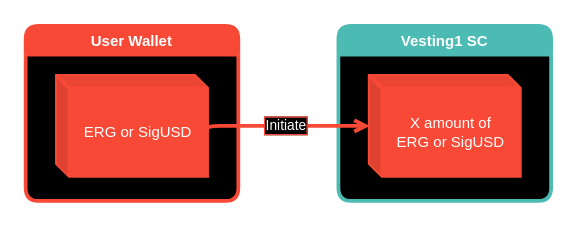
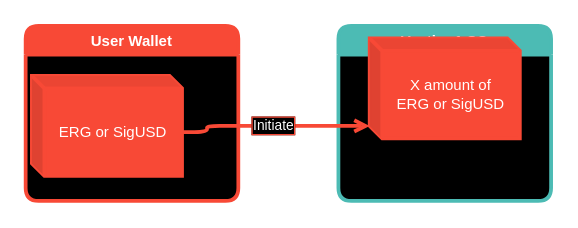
  <mxCell id="0" />
  <mxCell id="1" parent="0" />
  <mxCell id="2" value="User Wallet" style="swimlane;container=1;collapsible=0;fillColor=#F84936;swimlaneLine=1;rounded=1;swimlaneFillColor=#000000;fontColor=#FFFFFF;labelBorderColor=none;strokeColor=#F84936;strokeWidth=3;" parent="1" vertex="1"><mxGeometry x="20" y="20" width="170" height="140" as="geometry" /></mxCell>
- <mxCell id="3" value="ERG or SigUSD" style="shape=cube;whiteSpace=wrap;html=1;boundedLbl=1;backgroundOutline=1;darkOpacity=0.05;darkOpacity2=0.1;rounded=1;labelBorderColor=none;fontColor=#FFFFFF;strokeColor=#F84936;strokeWidth=3;fillColor=#F84936;size=10;" parent="2" vertex="1"><mxGeometry x="25" y="40" width="120" height="80" as="geometry" /></mxCell>
+ <mxCell id="3" value="ERG or SigUSD" style="shape=cube;whiteSpace=wrap;html=1;boundedLbl=1;backgroundOutline=1;darkOpacity=0.05;darkOpacity2=0.1;rounded=1;labelBorderColor=none;fontColor=#FFFFFF;strokeColor=#F84936;strokeWidth=3;fillColor=#F84936;size=10;" parent="2" vertex="1"><mxGeometry x="5" y="40" width="120" height="80" as="geometry" /></mxCell>
  <mxCell id="4" value="Vesting1 SC" style="swimlane;container=1;collapsible=0;fillColor=#4CBBB4;swimlaneLine=1;rounded=1;swimlaneFillColor=#000000;fontColor=#FFFFFF;labelBorderColor=none;strokeColor=#4CBBB4;strokeWidth=3;" parent="1" vertex="1"><mxGeometry x="270" y="20" width="170" height="140" as="geometry" /></mxCell>
- <mxCell id="5" value="X amount of&lt;br&gt;ERG or SigUSD" style="shape=cube;whiteSpace=wrap;html=1;boundedLbl=1;backgroundOutline=1;darkOpacity=0.05;darkOpacity2=0.1;rounded=1;labelBorderColor=none;fontColor=#FFFFFF;strokeColor=#F84936;strokeWidth=3;fillColor=#F84936;size=10;" parent="4" vertex="1"><mxGeometry x="25" y="40" width="120" height="80" as="geometry" /></mxCell>
+ <mxCell id="5" value="X amount of&lt;br&gt;ERG or SigUSD" style="shape=cube;whiteSpace=wrap;html=1;boundedLbl=1;backgroundOutline=1;darkOpacity=0.05;darkOpacity2=0.1;rounded=1;labelBorderColor=none;fontColor=#FFFFFF;strokeColor=#F84936;strokeWidth=3;fillColor=#F84936;size=10;" parent="4" vertex="1"><mxGeometry x="25" y="10" width="120" height="80" as="geometry" /></mxCell>
  <mxCell id="6" value="Initiate" style="edgeStyle=orthogonalEdgeStyle;rounded=1;orthogonalLoop=1;jettySize=auto;fontColor=#FFFFFF;strokeWidth=3;strokeColor=#F84936;labelBackgroundColor=#000000;labelBorderColor=#F84936;spacing=2;html=1;spacingTop=0;exitX=0;exitY=0;exitDx=120;exitDy=45;exitPerimeter=0;endArrow=open;" parent="1" source="3" target="5" edge="1"><mxGeometry relative="1" as="geometry"><Array as="points"><mxPoint x="165" y="100" /></Array><mxPoint x="165" y="110" as="sourcePoint" /></mxGeometry></mxCell>
